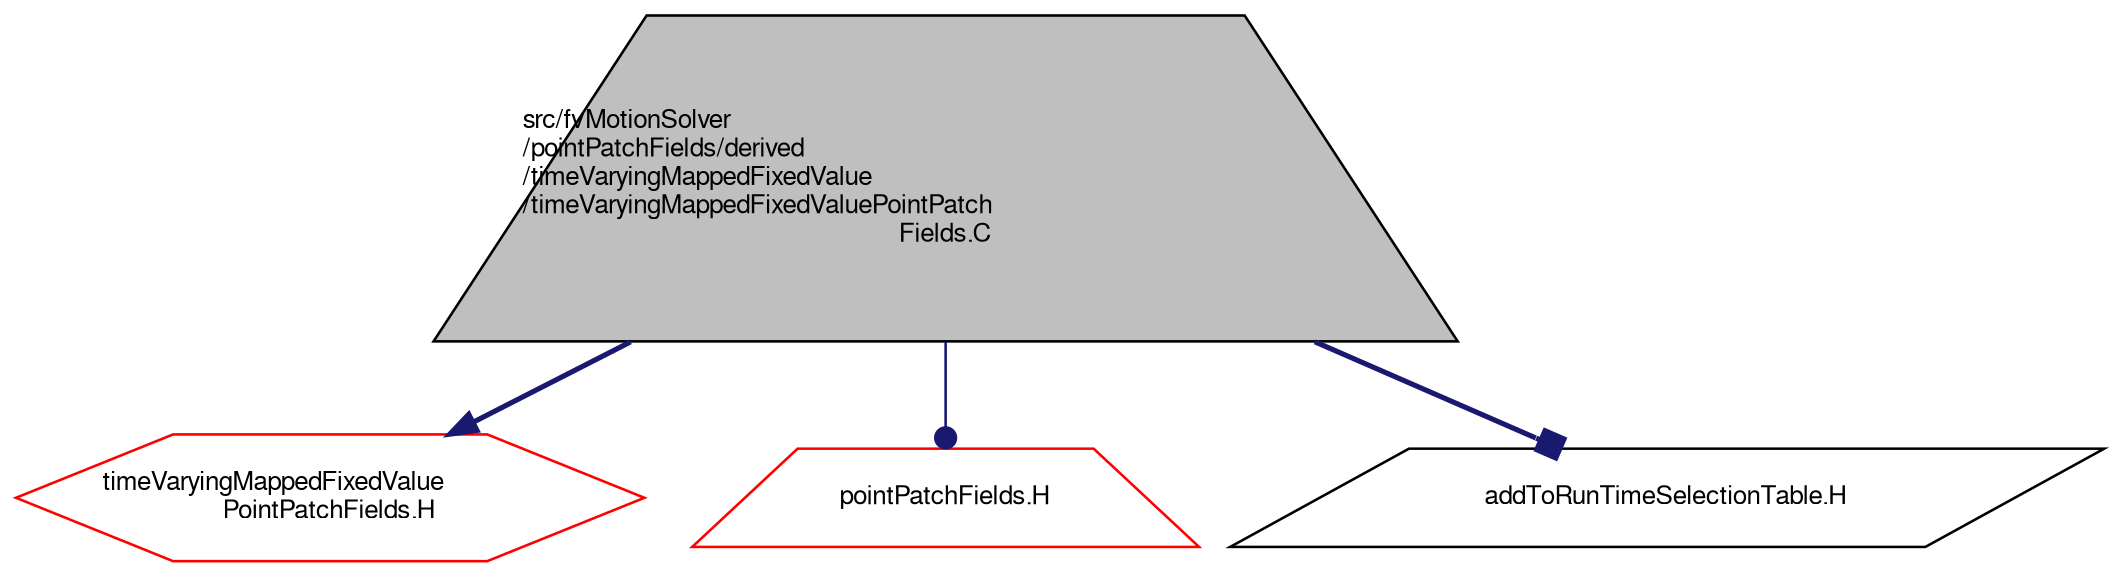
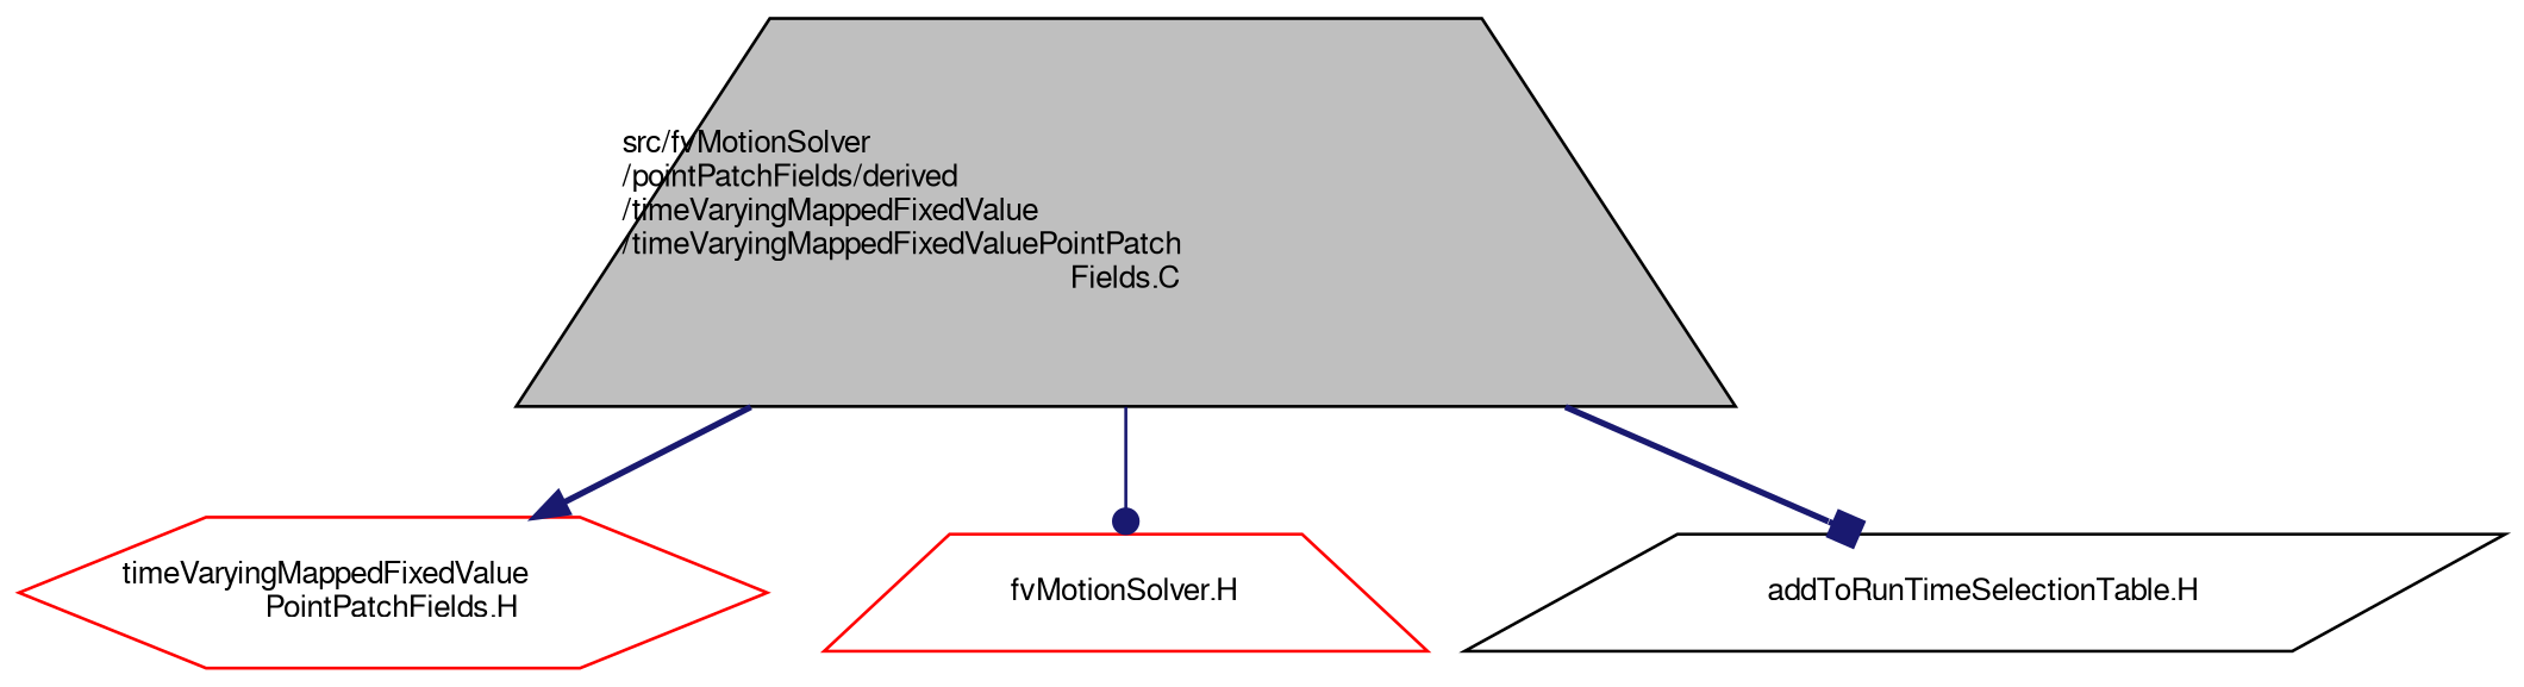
  digraph {
    node [color=black fontname=FreeSans fontsize=10 shape=trapezium]
    edge [color=midnightblue fontname=FreeSans fontsize=10 labelfontname=FreeSans labelfontsize=10 style=bold]
    n1 [fillcolor=grey75 fontcolor=black height=0.2 label="src/fvMotionSolver\l/pointPatchFields/derived\l/timeVaryingMappedFixedValue\l/timeVaryingMappedFixedValuePointPatch\lFields.C" style=filled width=0.4]
    n2 [color=red height=0.2 label="timeVaryingMappedFixedValue\lPointPatchFields.H" shape=hexagon width=0.4]
-   n3 [color=red height=0.2 label="pointPatchFields.H" width=0.4]
+   n3 [color=red height=0.2 label="fvMotionSolver.H" width=0.4]
    n4 [height=0.2 label="addToRunTimeSelectionTable.H" shape=parallelogram width=0.4]
    n1 -> n2 [arrowhead=normal]
    n1 -> n3 [style=solid arrowhead=dot]
    n1 -> n4 [arrowhead=box]
  }
